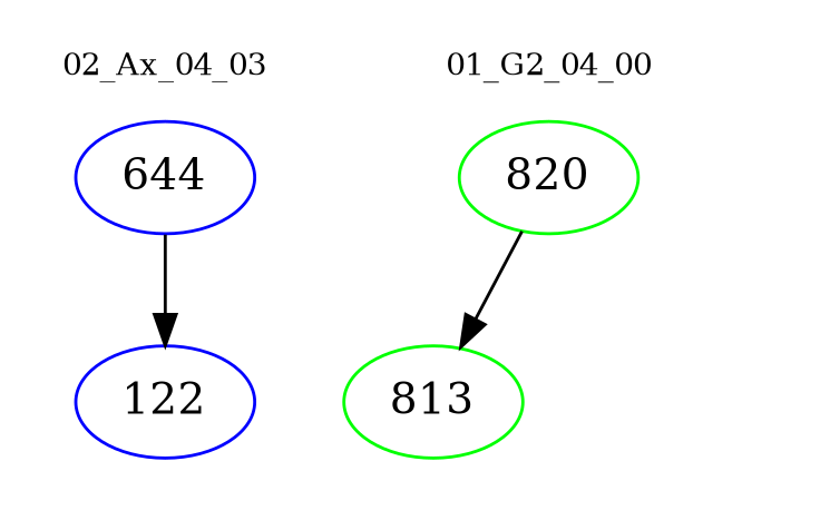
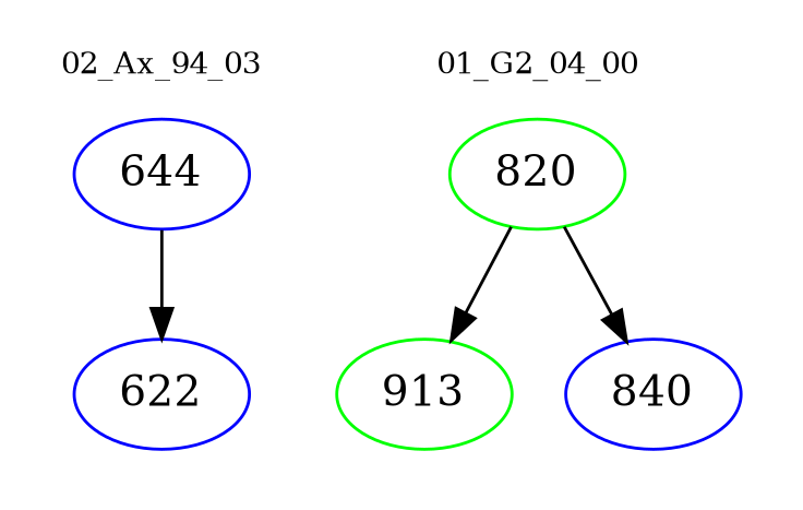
  digraph {
    fontname="DejaVu Serif"
    node [color=blue fontname="DejaVu Serif"]
    edge [color=black fontname="DejaVu Serif"]
    n1 [label=644]
-   n2 [label=122]
+   n2 [label=622]
    n3 [color=green label=820]
-   n4 [color=green label=813]
+   n4 [color=green label=913]
+   n5 [label=840]
    subgraph cluster_1 {
      color=white
      fontsize=10
-     label="02_Ax_04_03"
+     label="02_Ax_94_03"
      n1
      n2
    }
    subgraph cluster_2 {
      color=white
      fontsize=10
      label="01_G2_04_00"
      n3
      n4
+     n5
    }
    n1 -> n2
    n3 -> n4
+   n3 -> n5
  }
